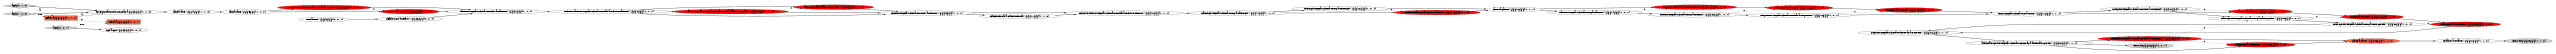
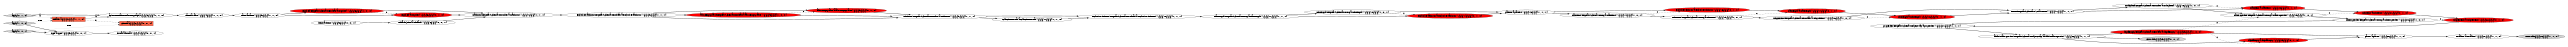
  digraph {
    rankdir=LR
    node [fillcolor=white shape=ellipse style=filled]
    edge [style=bold]
    n1 [label="properties(HttpPartSchema.toObjectMap(a.properties()))@@@21@@@['1', '1', '1']"]
    n2 [label="additionalProperties(HttpPartSchema.toObjectMap(a.additionalProperties()))@@@22@@@['1', '1', '1']"]
    n3 [fillcolor=red label="skipIfEmpty(HttpPartSchema.toBoolean(a.skipIfEmpty()))@@@25@@@['1', '0', '0']"]
    n4 [fillcolor=red label="skipIfEmpty(a.skipIfEmpty())@@@25@@@['0', '1', '0']"]
    n5 [fillcolor=lightgray label="return this@@@23@@@['0', '0', '1']"]
    n6 [fillcolor=red label="minItems(a.minItems())@@@21@@@['0', '1', '0']"]
    n7 [fillcolor=red label="uniqueItems(a.uniqueItems())@@@22@@@['0', '1', '0']"]
    n8 [label="pattern(a.pattern())@@@13@@@['1', '1', '1']"]
    n9 [fillcolor=red label="exclusiveMinimum(a.exclusiveMinimum())@@@16@@@['0', '1', '0']"]
    n10 [label="maxItems(HttpPartSchema.toLong(a.maxItems()))@@@14@@@['1', '0', '1']"]
    n11 [fillcolor=red label="maxLength(a.maxLength())@@@17@@@['0', '1', '0']"]
    n12 [label="minItems(HttpPartSchema.toLong(a.minItems()))@@@15@@@['1', '0', '1']"]
    n13 [label="exclusiveMaximum(HttpPartSchema.toBoolean(a.exclusiveMaximum()))@@@8@@@['1', '1', '1']"]
    n14 [fillcolor=red label="allowEmptyValue(a.allowEmptyValue())@@@9@@@['0', '1', '0']"]
    n15 [fillcolor=red label="allowEmptyValue(HttpPartSchema.toBoolean(a.allowEmptyValue()))@@@9@@@['1', '0', '0']"]
    n16 [label="minimum(HttpPartSchema.toNumber(a.minimum()))@@@9@@@['1', '1', '1']"]
    n17 [label="exclusiveMinimum(HttpPartSchema.toBoolean(a.exclusiveMinimum()))@@@10@@@['1', '1', '1']"]
    n18 [label="collectionFormat(a.collectionFormat())@@@11@@@['1', '1', '0']"]
    n19 [label="api = AnnotationUtils.merge(api,a)@@@3@@@['1', '1', '0']"]
    n20 [label="name(a.value())@@@4@@@['1', '1', '0']"]
    n21 [label="name(a.name())@@@5@@@['1', '1', '0']"]
    n22 [label="minLength(HttpPartSchema.toLong(a.minLength()))@@@12@@@['1', '0', '1']"]
    n23 [fillcolor=red label="exclusiveMaximum(a.exclusiveMaximum())@@@14@@@['0', '1', '0']"]
    n24 [fillcolor=red label="minLength(a.minLength())@@@18@@@['0', '1', '0']"]
    n25 [fillcolor=lightgray label="return this@@@28@@@['1', '1', '0']"]
-   n26 [fillcolor=tomato label="parser(a.parser())@@@26@@@['1', '1', '0']"]
+   n26 [label="parser(a.parser())@@@26@@@['1', '1', '0']"]
    n27 [label="maxProperties(HttpPartSchema.toLong(a.maxProperties()))@@@19@@@['1', '0', '1']"]
    n28 [label="serializer(a.serializer())@@@27@@@['1', '1', '0']"]
    n29 [label="minProperties(HttpPartSchema.toLong(a.minProperties()))@@@20@@@['1', '0', '1']"]
    n30 [label="maxLength(HttpPartSchema.toLong(a.maxLength()))@@@11@@@['1', '1', '1']"]
    n31 [label="uniqueItems(HttpPartSchema.toBoolean(a.uniqueItems()))@@@16@@@['1', '0', '1']"]
    n32 [fillcolor=red label="required(HttpPartSchema.toBoolean(a.required()))@@@6@@@['1', '0', '0']"]
    n33 [label="maximum(HttpPartSchema.toNumber(a.maximum()))@@@7@@@['1', '1', '1']"]
    n34 [fillcolor=red label="required(a.required())@@@6@@@['0', '1', '0']"]
    n35 [fillcolor=lightgray label="apply['0', '0', '1']" shape=diamond]
    n36 [fillcolor=tomato label="Schema a@@@2@@@['0', '0', '1']" shape=box]
    n37 [label="type(a.type())@@@3@@@['0', '0', '1']"]
+   n38 [label="format(a.format())@@@4@@@['0', '0', '1']"]
    n39 [label="items(a.items())@@@5@@@['0', '0', '1']"]
    n40 [label="_default(joinnl(a._default()))@@@6@@@['0', '0', '1']"]
    n41 [label="_enum(HttpPartSchema.toSet(a._enum()))@@@17@@@['1', '1', '1']"]
    n42 [label="multipleOf(HttpPartSchema.toNumber(a.multipleOf()))@@@18@@@['1', '0', '1']"]
    n43 [fillcolor=red label="maxItems(a.maxItems())@@@20@@@['0', '1', '0']"]
    n44 [fillcolor=lightgray label="apply['0', '1', '0']" shape=diamond]
    n45 [fillcolor=tomato label="Header a@@@2@@@['1', '1', '0']" shape=box]
    n46 [fillcolor=lightgray label="apply['1', '0', '0']" shape=diamond]
    n1 -> n2
    n2 -> n3
    n2 -> n4
    n2 -> n5
    n3 -> n4 [label=0 style=dashed]
    n3 -> n26
    n3 -> n27 [label=0 style=dashed]
    n4 -> n26
    n6 -> n7
    n7 -> n1
    n8 -> n9
    n8 -> n10
    n9 -> n11
    n10 -> n9 [label=0 style=dashed]
    n10 -> n12
    n11 -> n24
    n12 -> n11 [label=0 style=dashed]
    n12 -> n31
    n13 -> n14
    n13 -> n15
    n13 -> n16
    n14 -> n16
    n15 -> n14 [label=0 style=dashed]
    n15 -> n16
    n16 -> n17
    n16 -> n18
    n17 -> n30
    n18 -> n17
    n19 -> n20
    n20 -> n21
    n21 -> n32
    n21 -> n34
    n22 -> n8
    n22 -> n23 [label=0 style=dashed]
    n23 -> n8
    n24 -> n41
    n26 -> n28
    n27 -> n6 [label=0 style=dashed]
    n27 -> n29
    n28 -> n25
    n29 -> n1
    n29 -> n7 [label=0 style=dashed]
    n30 -> n22
    n30 -> n23
    n31 -> n24 [label=0 style=dashed]
    n31 -> n41
    n32 -> n33
    n32 -> n34 [label=0 style=dashed]
    n33 -> n13
    n34 -> n33
    n35 -> n36 [label=true style=dotted]
    n35 -> n37
+   n37 -> n38
    n39 -> n40
    n40 -> n33
    n41 -> n42
    n41 -> n43
    n42 -> n27
    n42 -> n43 [label=0 style=dashed]
    n43 -> n6
    n44 -> n19
    n44 -> n45 [label=a style=dotted]
    n45 -> n19 [label=a style=solid]
    n45 -> n36 [label=8 style=dashed]
-   n46 -> n19
+   n46 -> n37
    n46 -> n45 [label=true style=dotted]
  }
